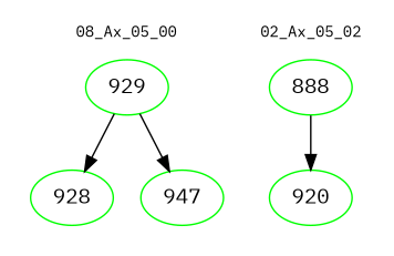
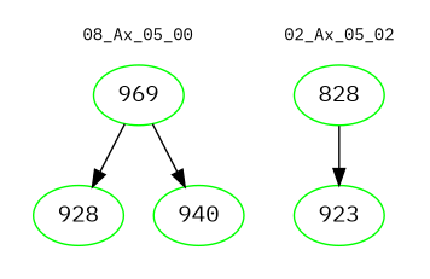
  digraph {
    fontname="IBM Plex Mono"
    node [color=green fontname="IBM Plex Mono"]
    edge [color=black fontname="IBM Plex Mono"]
-   n1 [label=929]
+   n1 [label=969]
    n2 [label=928]
-   n3 [label=947]
-   n4 [label=888]
-   n5 [label=920]
+   n3 [label=940]
+   n4 [label=828]
+   n5 [label=923]
    subgraph cluster_1 {
      color=white
      fontsize=10
      label="08_Ax_05_00"
      n1
      n2
      n3
    }
    subgraph cluster_2 {
      color=white
      fontsize=10
      label="02_Ax_05_02"
      n4
      n5
    }
    n1 -> n2
    n1 -> n3
    n4 -> n5
  }
